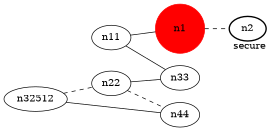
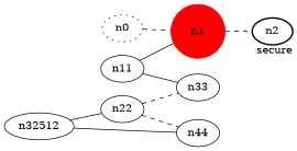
  graph {
    fontcolor=blue
    rankdir=LR
+   n0 [fillcolor="#123456" style=dotted]
    n1 [color=red height=1 style=filled width=1]
    n2 [style=bold xlabel=secure]
    "n32512󠀭"
    n22
    n44
    n33
    n11
+   n0 -- n1 [style=dashed]
    n1 -- n2 [style=dashed]
-   "n32512󠀭" -- n22 [style=dashed]
+   "n32512󠀭" -- n22
    "n32512󠀭" -- n44
    n22 -- n44 [style=dashed]
-   n22 -- n33
+   n22 -- n33 [style=dashed]
    n11 -- n1
    n11 -- n33
  }
